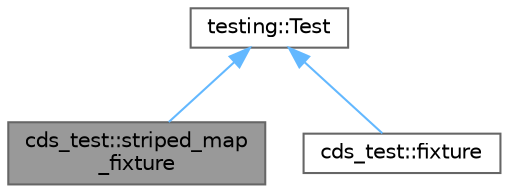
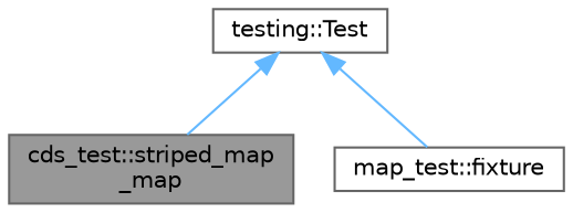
  digraph {
    node [color=gray40 fillcolor=white fontname=Helvetica fontsize=10 shape=box style=filled]
    edge [color=steelblue1 dir=back fontname=Helvetica fontsize=10 labelfontname=Helvetica labelfontsize=10 style=solid]
-   n1 [fillcolor=grey60 fontcolor=black height=0.2 label="cds_test::striped_map\l_fixture" width=0.4]
-   n2 [height=0.2 label="cds_test::fixture" width=0.4]
+   n1 [fillcolor=grey60 fontcolor=black height=0.2 label="cds_test::striped_map\l_map" width=0.4]
+   n2 [height=0.2 label="map_test::fixture" width=0.4]
    n3 [height=0.2 label="testing::Test" width=0.4]
    n3 -> n1
    n3 -> n2
  }
